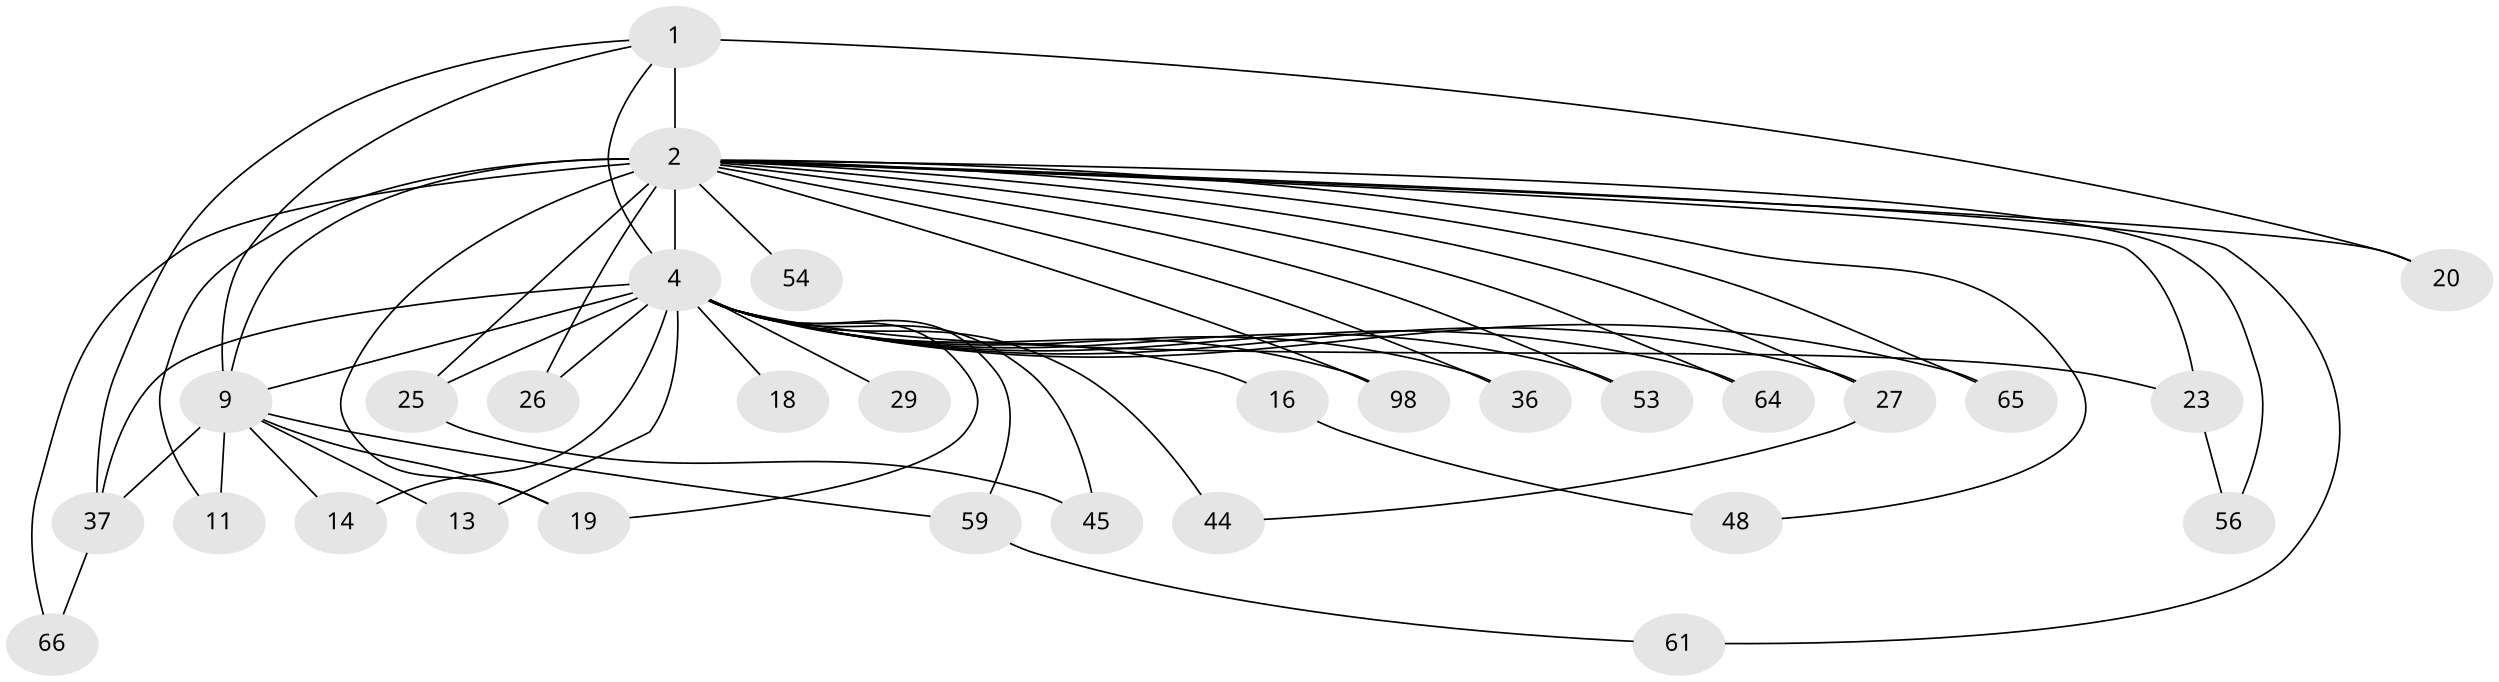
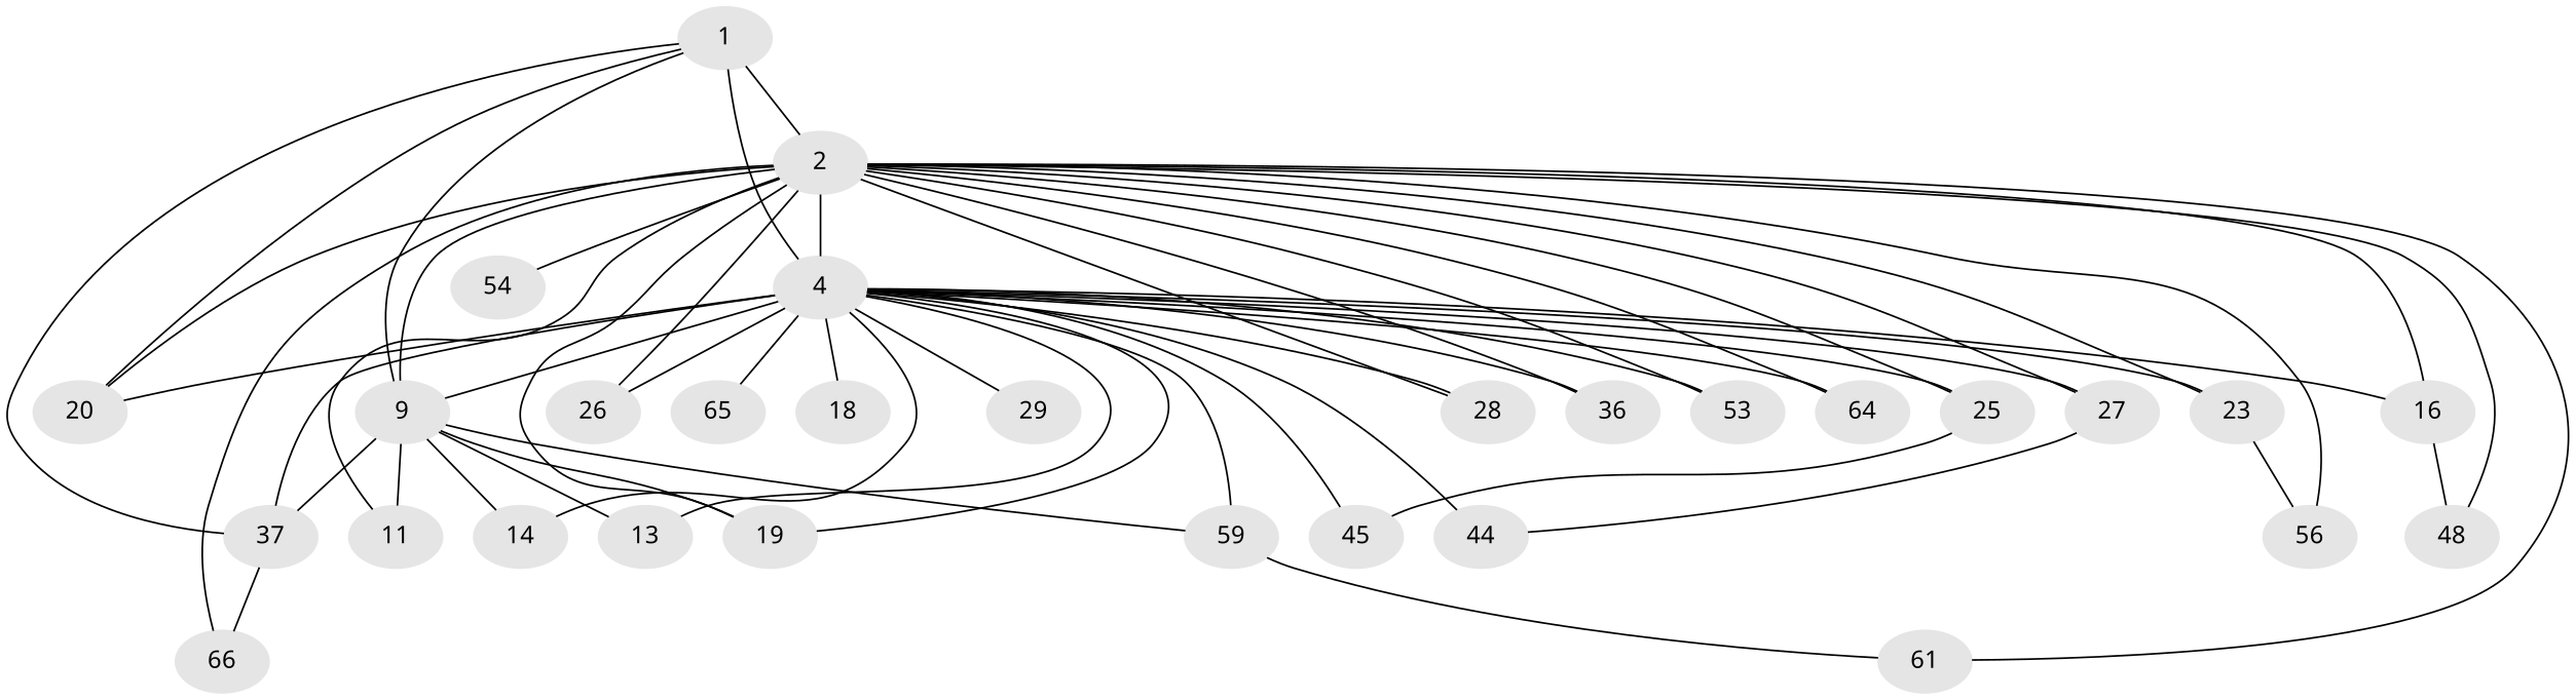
  graph {
    fontname="Noto Sans"
    node [color=gray90 fontname="Noto Sans" style=filled]
    edge [fontname="Noto Sans"]
    1 [super="+32+34+33"]
    2 [super="+38+30+6+60+3+49+8"]
    4 [super="+5+52+7+15+67"]
    9 [super="+10+12+17+51"]
    20 [super="+31"]
    37 [super="+73"]
    11
    19 [super="+24"]
    23
    25
    26 [super="+68"]
    27 [super="+50+47"]
-   28 [label=98]
+   28
    36
    48
    53
    54
    56
    61
    64
    65
    66
    13
    14
    16
    18
    29
    n28 [label=45]
    44
    59
    1 -- 2 [weight=7]
    1 -- 4 [weight=4]
    1 -- 9 [weight=2]
    1 -- 20
    1 -- 37
    2 -- 4 [weight=20]
    2 -- 9 [weight=14]
    2 -- 20 [weight=2]
    2 -- 11 [weight=2]
    2 -- 19
    2 -- 23
    2 -- 25 [weight=2]
    2 -- 26 [weight=2]
    2 -- 27 [weight=2]
    2 -- 28 [weight=2]
    2 -- 36
    2 -- 48
    2 -- 53
    2 -- 54
    2 -- 56
    2 -- 61
    2 -- 64
-   2 -- 65
+   2 -- 16
    2 -- 66
    4 -- 9 [weight=6]
+   4 -- 20 [weight=2]
    4 -- 37
    4 -- 19
    4 -- 23
    4 -- 25
    4 -- 26
    4 -- 27 [weight=3]
    4 -- 28
    4 -- 36
    4 -- 53
    4 -- 64
    4 -- 65
    4 -- 13
    4 -- 14
    4 -- 16
    4 -- 18 [weight=2]
    4 -- 29 [weight=2]
    4 -- n28
    4 -- 44 [weight=2]
    4 -- 59
    9 -- 37
    9 -- 11
    9 -- 19
    9 -- 13
    9 -- 14
    9 -- 59
    37 -- 66
    23 -- 56
    25 -- n28
    27 -- 44
    16 -- 48
    59 -- 61
  }
